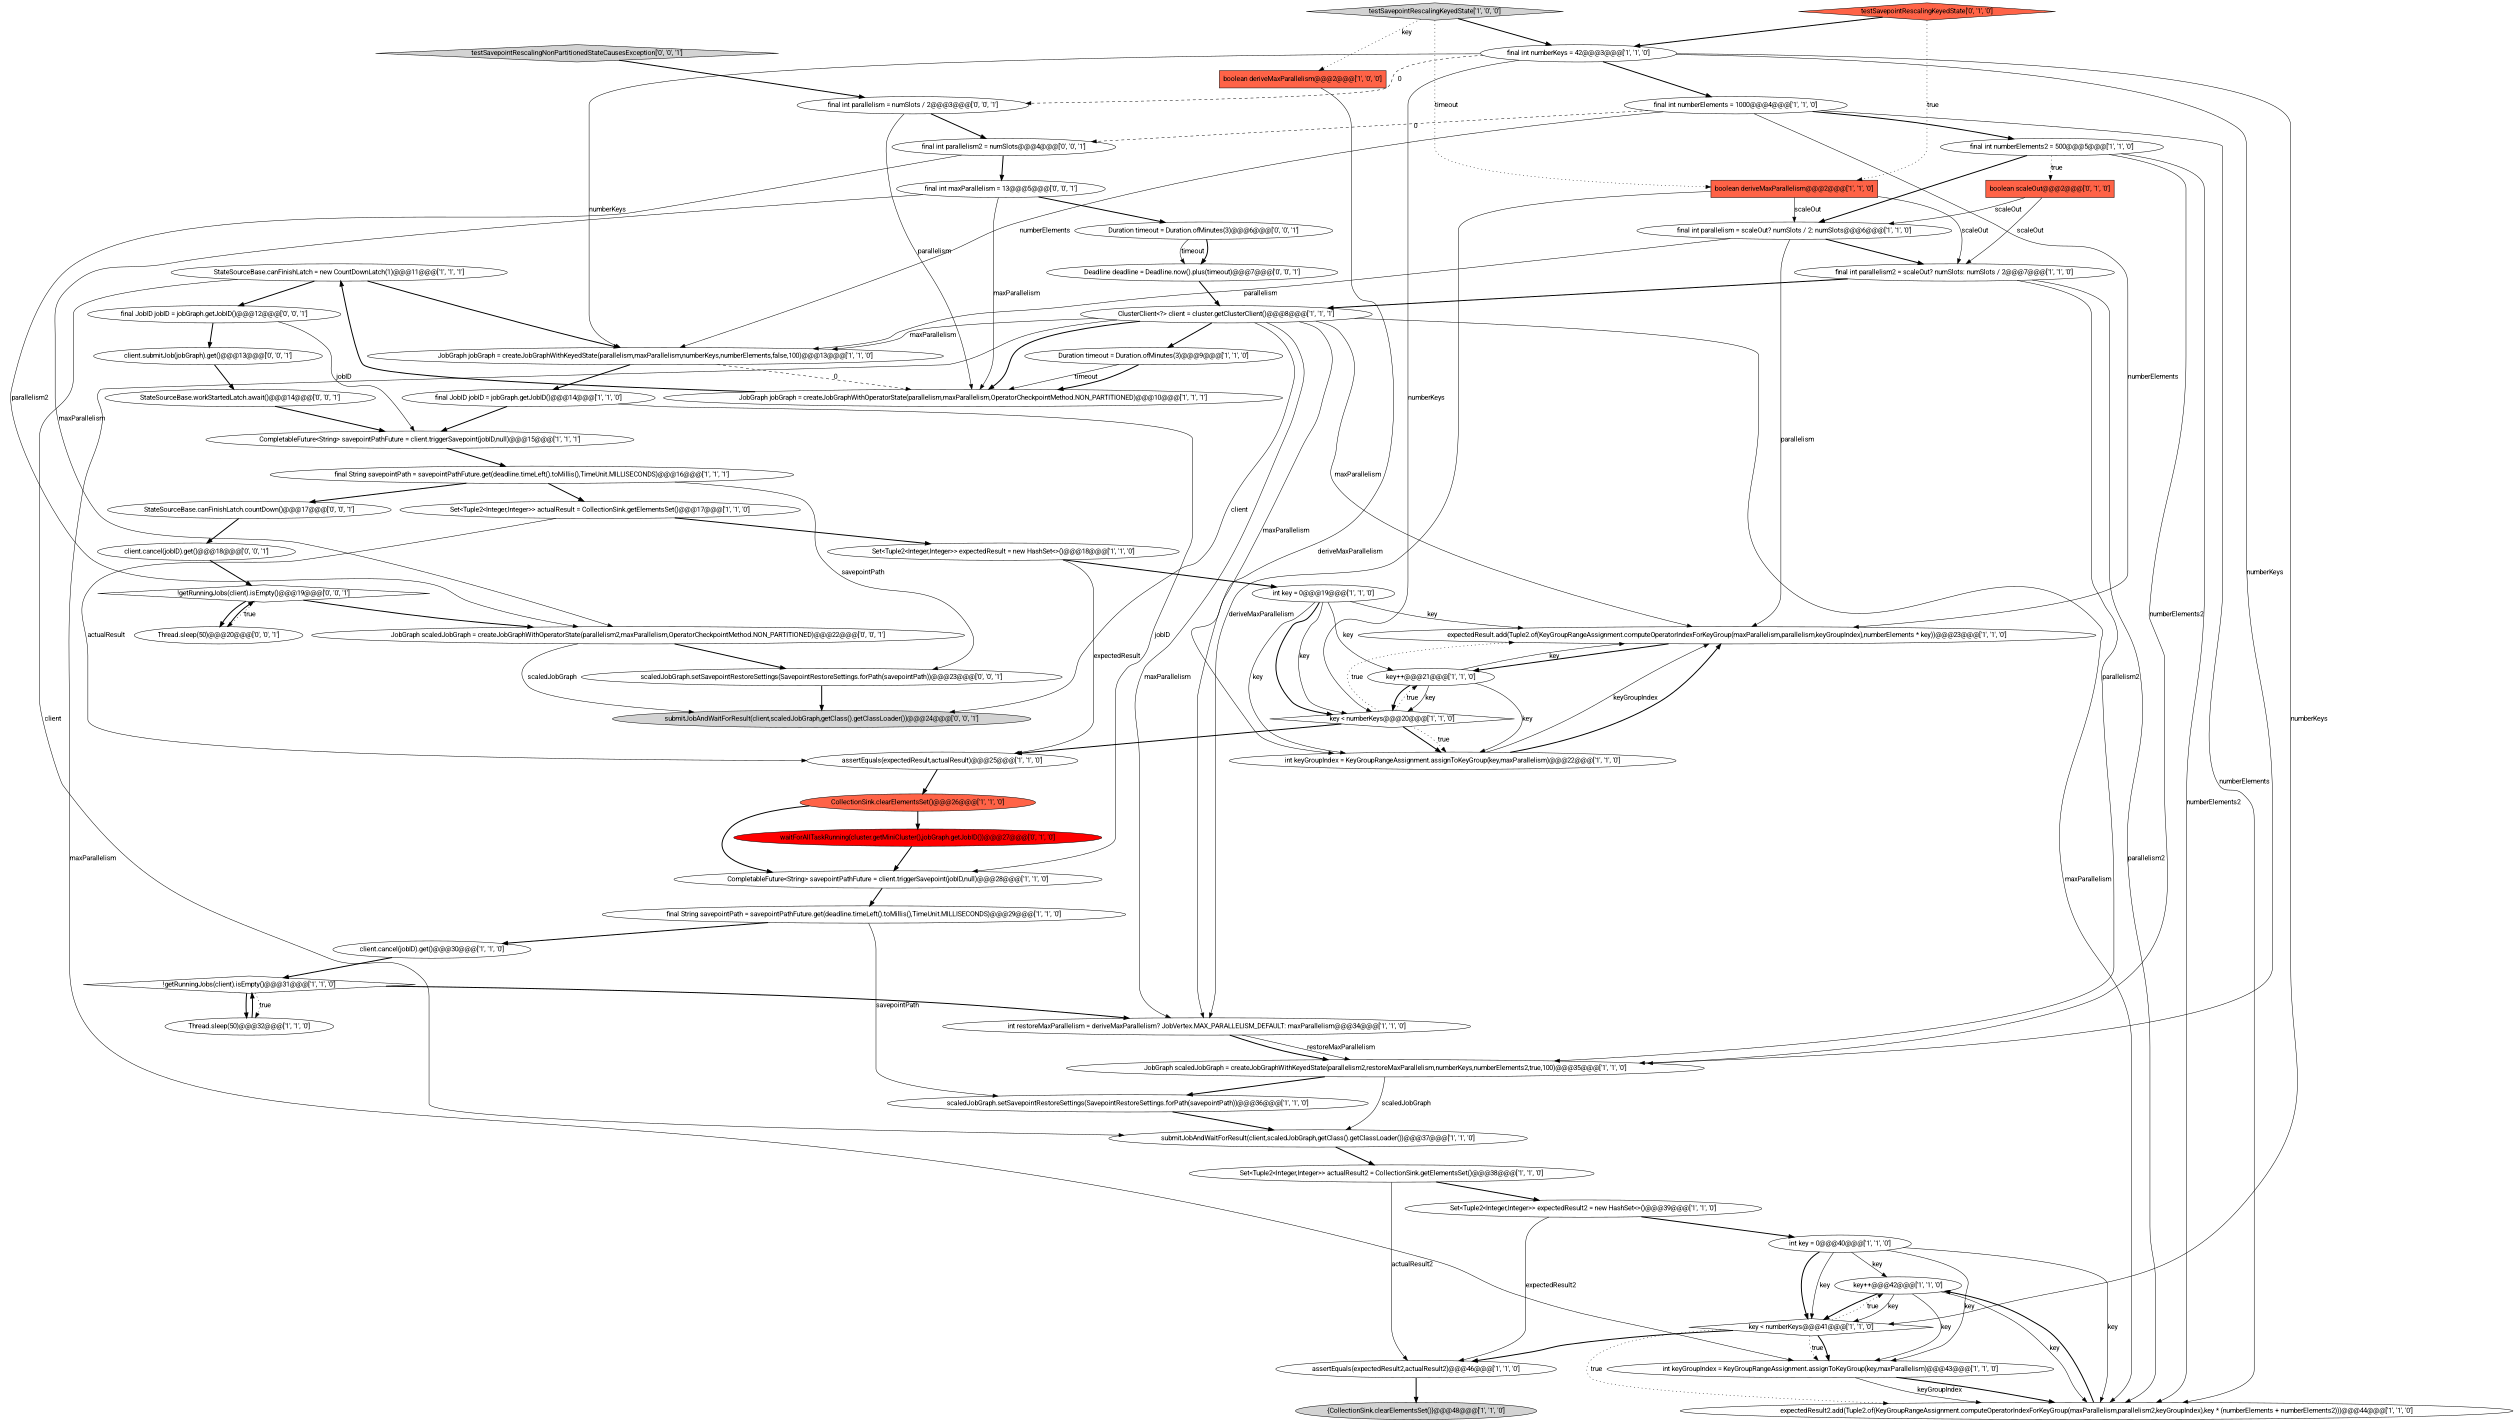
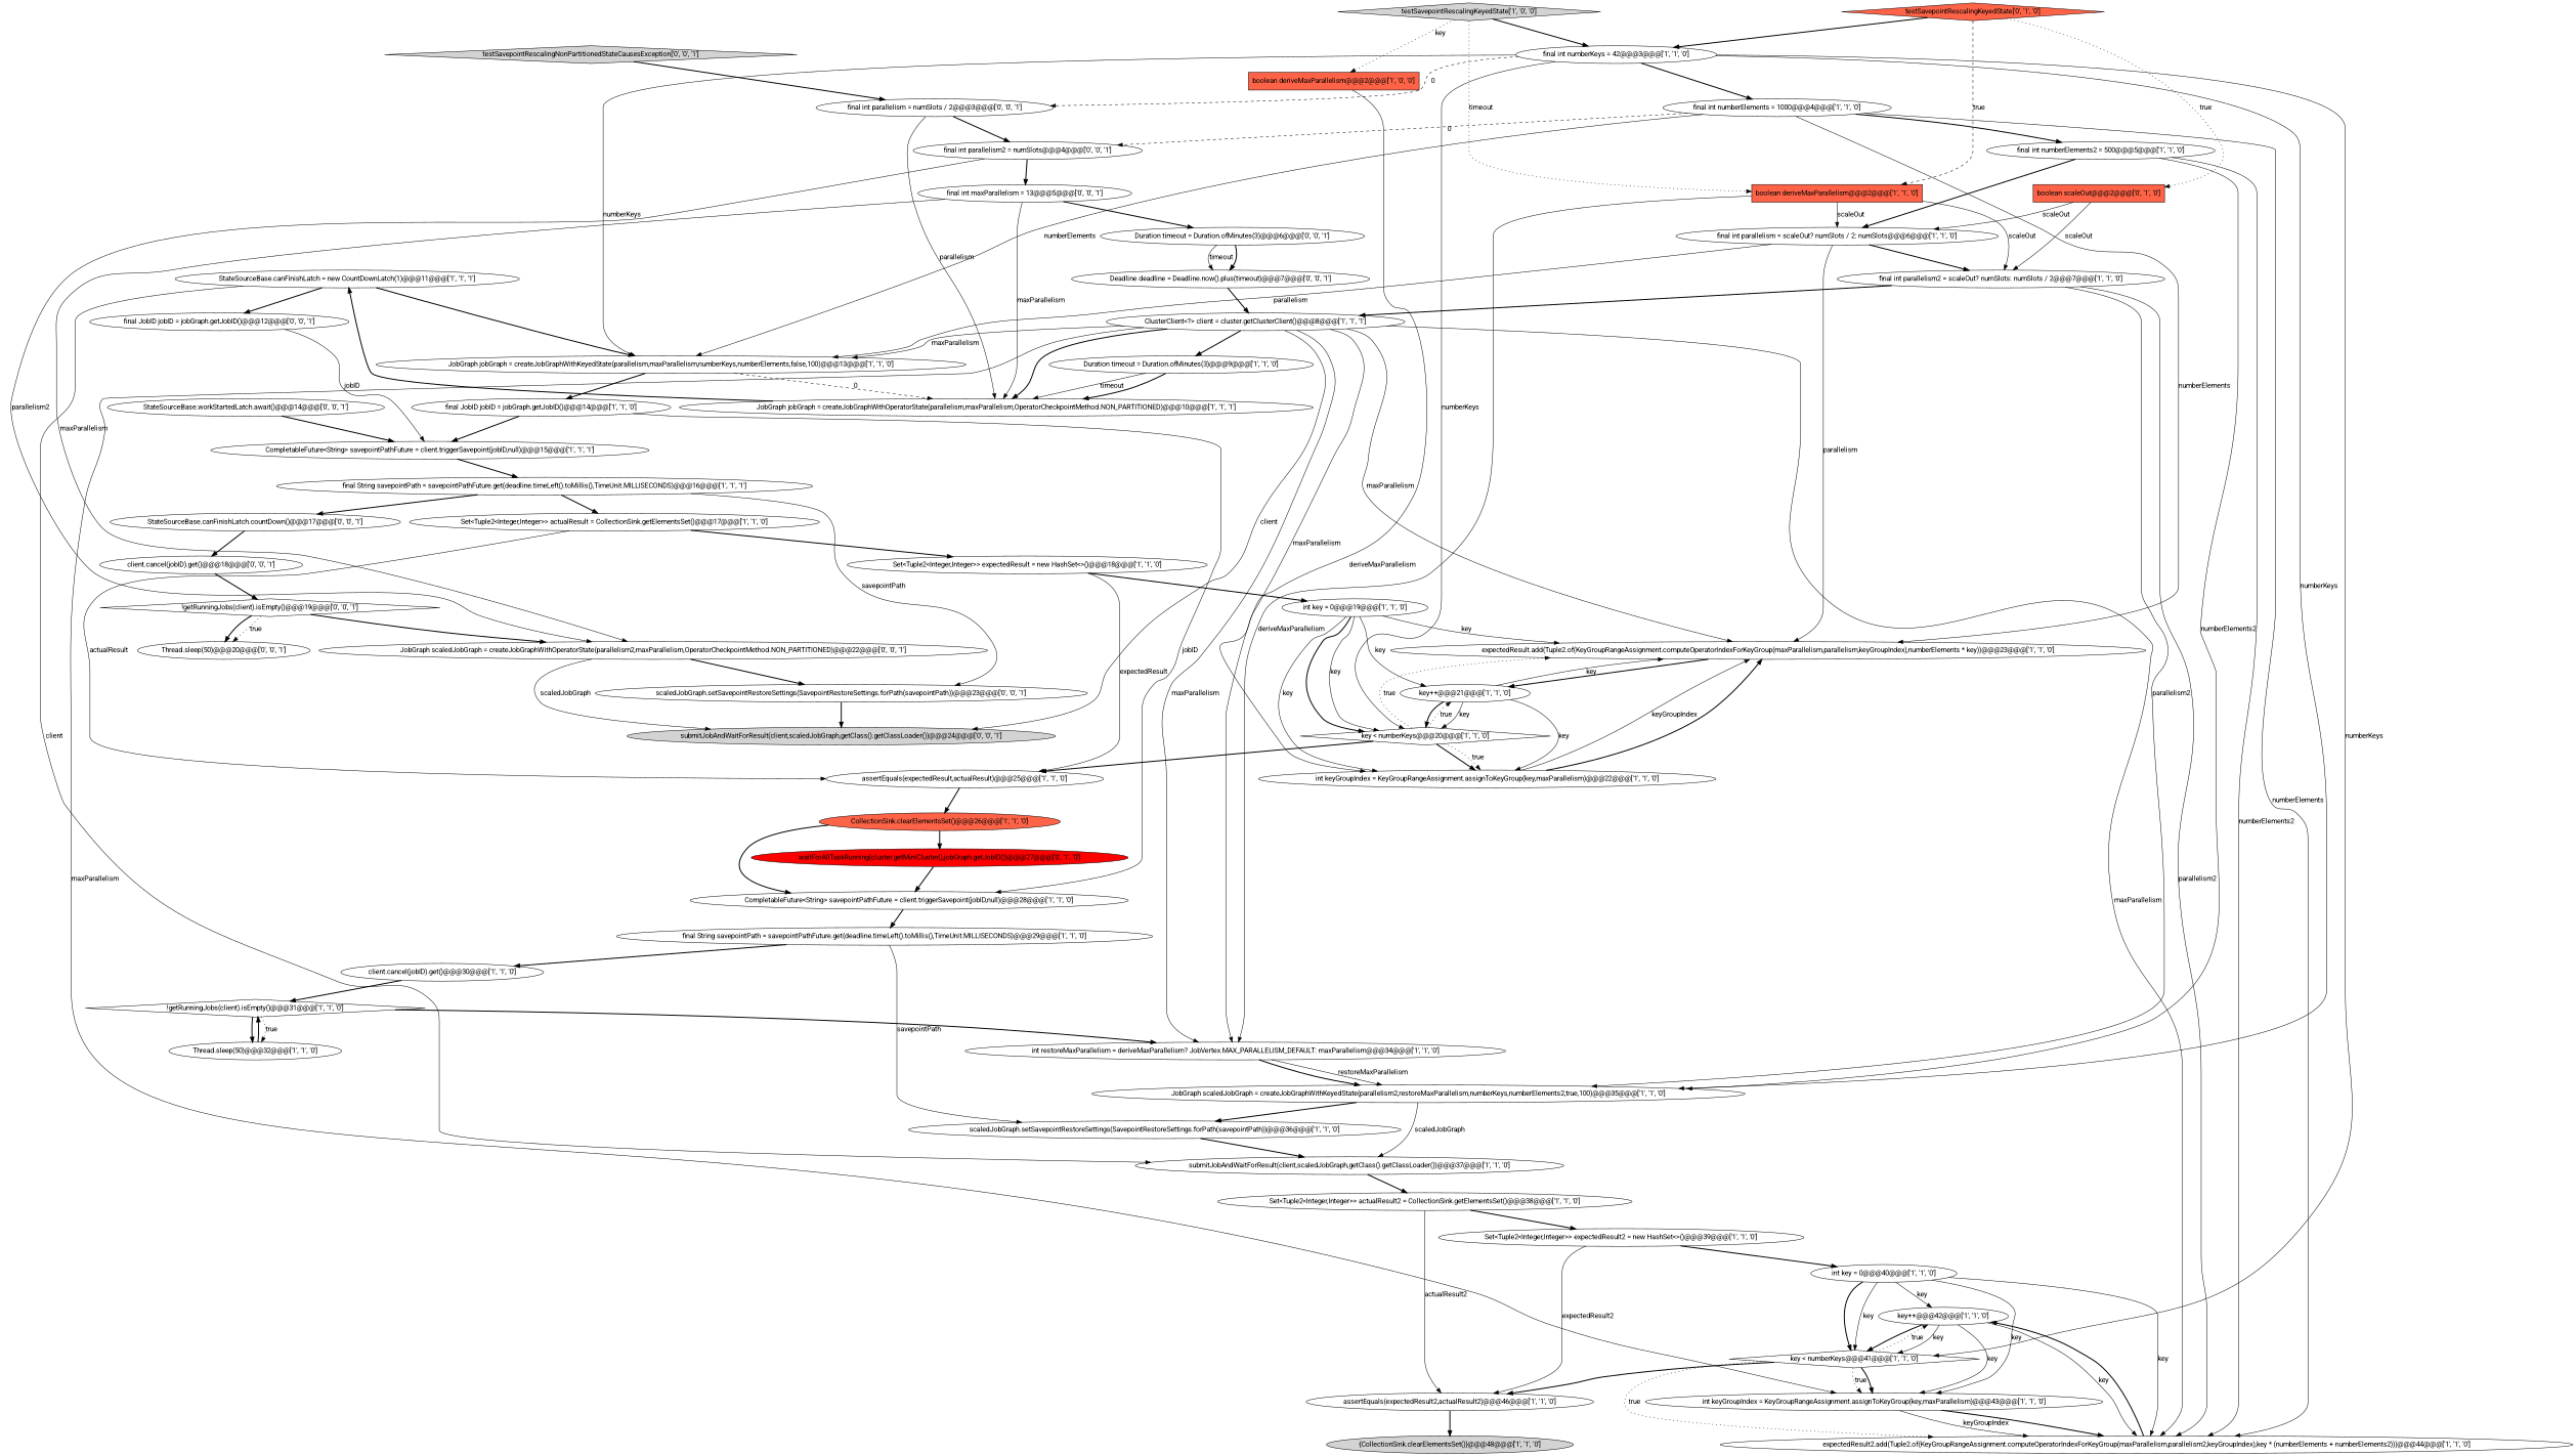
  digraph {
    fontname=Roboto
    node [fillcolor=white fontname=Roboto shape=ellipse style=filled]
    edge [fontname=Roboto style=bold]
    n1 [label="key++@@@42@@@['1', '1', '0']"]
    n2 [label="int keyGroupIndex = KeyGroupRangeAssignment.assignToKeyGroup(key,maxParallelism)@@@43@@@['1', '1', '0']"]
    n3 [label="expectedResult2.add(Tuple2.of(KeyGroupRangeAssignment.computeOperatorIndexForKeyGroup(maxParallelism,parallelism2,keyGroupIndex),key * (numberElements + numberElements2)))@@@44@@@['1', '1', '0']"]
    n4 [label="key < numberKeys@@@41@@@['1', '1', '0']" shape=diamond]
    n5 [label="assertEquals(expectedResult2,actualResult2)@@@46@@@['1', '1', '0']"]
    n6 [fillcolor=tomato label="CollectionSink.clearElementsSet()@@@26@@@['1', '1', '0']"]
    n7 [label="CompletableFuture<String> savepointPathFuture = client.triggerSavepoint(jobID,null)@@@28@@@['1', '1', '0']"]
    n8 [fillcolor=red label="waitForAllTaskRunning(cluster.getMiniCluster(),jobGraph.getJobID())@@@27@@@['0', '1', '0']"]
    n9 [label="final String savepointPath = savepointPathFuture.get(deadline.timeLeft().toMillis(),TimeUnit.MILLISECONDS)@@@29@@@['1', '1', '0']"]
    n10 [label="JobGraph jobGraph = createJobGraphWithOperatorState(parallelism,maxParallelism,OperatorCheckpointMethod.NON_PARTITIONED)@@@10@@@['1', '1', '1']"]
    n11 [label="StateSourceBase.canFinishLatch = new CountDownLatch(1)@@@11@@@['1', '1', '1']"]
    n12 [label="JobGraph jobGraph = createJobGraphWithKeyedState(parallelism,maxParallelism,numberKeys,numberElements,false,100)@@@13@@@['1', '1', '0']"]
    n13 [label="final JobID jobID = jobGraph.getJobID()@@@12@@@['0', '0', '1']"]
    n14 [label="submitJobAndWaitForResult(client,scaledJobGraph,getClass().getClassLoader())@@@37@@@['1', '1', '0']"]
    n15 [label="StateSourceBase.workStartedLatch.await()@@@14@@@['0', '0', '1']"]
    n16 [label="CompletableFuture<String> savepointPathFuture = client.triggerSavepoint(jobID,null)@@@15@@@['1', '1', '1']"]
    n17 [label="final String savepointPath = savepointPathFuture.get(deadline.timeLeft().toMillis(),TimeUnit.MILLISECONDS)@@@16@@@['1', '1', '1']"]
    n18 [fillcolor=tomato label="boolean deriveMaxParallelism@@@2@@@['1', '0', '0']" shape=box]
    n19 [label="int restoreMaxParallelism = deriveMaxParallelism? JobVertex.MAX_PARALLELISM_DEFAULT: maxParallelism@@@34@@@['1', '1', '0']"]
    n20 [label="JobGraph scaledJobGraph = createJobGraphWithKeyedState(parallelism2,restoreMaxParallelism,numberKeys,numberElements2,true,100)@@@35@@@['1', '1', '0']"]
    n21 [label="Set<Tuple2<Integer,Integer>> expectedResult2 = new HashSet<>()@@@39@@@['1', '1', '0']"]
    n22 [label="int key = 0@@@40@@@['1', '1', '0']"]
    n23 [fillcolor=lightgray label="{CollectionSink.clearElementsSet()}@@@48@@@['1', '1', '0']"]
    n24 [fillcolor=lightgray label="testSavepointRescalingNonPartitionedStateCausesException['0', '0', '1']" shape=diamond]
    n25 [label="final int parallelism = numSlots / 2@@@3@@@['0', '0', '1']"]
    n26 [label="final int parallelism2 = numSlots@@@4@@@['0', '0', '1']"]
    n27 [label="final int maxParallelism = 13@@@5@@@['0', '0', '1']"]
    n28 [label="JobGraph scaledJobGraph = createJobGraphWithOperatorState(parallelism2,maxParallelism,OperatorCheckpointMethod.NON_PARTITIONED)@@@22@@@['0', '0', '1']"]
    n29 [label="Duration timeout = Duration.ofMinutes(3)@@@6@@@['0', '0', '1']"]
    n30 [fillcolor=lightgray label="submitJobAndWaitForResult(client,scaledJobGraph,getClass().getClassLoader())@@@24@@@['0', '0', '1']"]
    n31 [label="scaledJobGraph.setSavepointRestoreSettings(SavepointRestoreSettings.forPath(savepointPath))@@@23@@@['0', '0', '1']"]
    n32 [label="Deadline deadline = Deadline.now().plus(timeout)@@@7@@@['0', '0', '1']"]
-   n33 [label="client.submitJob(jobGraph).get()@@@13@@@['0', '0', '1']"]
    n34 [label="expectedResult.add(Tuple2.of(KeyGroupRangeAssignment.computeOperatorIndexForKeyGroup(maxParallelism,parallelism,keyGroupIndex),numberElements * key))@@@23@@@['1', '1', '0']"]
    n35 [label="key++@@@21@@@['1', '1', '0']"]
    n36 [label="int keyGroupIndex = KeyGroupRangeAssignment.assignToKeyGroup(key,maxParallelism)@@@22@@@['1', '1', '0']"]
    n37 [label="key < numberKeys@@@20@@@['1', '1', '0']" shape=diamond]
    n38 [label="scaledJobGraph.setSavepointRestoreSettings(SavepointRestoreSettings.forPath(savepointPath))@@@36@@@['1', '1', '0']"]
    n39 [label="Set<Tuple2<Integer,Integer>> expectedResult = new HashSet<>()@@@18@@@['1', '1', '0']"]
    n40 [label="assertEquals(expectedResult,actualResult)@@@25@@@['1', '1', '0']"]
    n41 [label="int key = 0@@@19@@@['1', '1', '0']"]
    n42 [label="final int numberElements = 1000@@@4@@@['1', '1', '0']"]
    n43 [label="final int numberElements2 = 500@@@5@@@['1', '1', '0']"]
    n44 [label="final JobID jobID = jobGraph.getJobID()@@@14@@@['1', '1', '0']"]
    n45 [label="final int parallelism = scaleOut? numSlots / 2: numSlots@@@6@@@['1', '1', '0']"]
    n46 [label="final int parallelism2 = scaleOut? numSlots: numSlots / 2@@@7@@@['1', '1', '0']"]
    n47 [label="ClusterClient<?> client = cluster.getClusterClient()@@@8@@@['1', '1', '1']"]
    n48 [label="Duration timeout = Duration.ofMinutes(3)@@@9@@@['1', '1', '0']"]
    n49 [label="Set<Tuple2<Integer,Integer>> actualResult = CollectionSink.getElementsSet()@@@17@@@['1', '1', '0']"]
    n50 [label="Set<Tuple2<Integer,Integer>> actualResult2 = CollectionSink.getElementsSet()@@@38@@@['1', '1', '0']"]
    n51 [label="client.cancel(jobID).get()@@@30@@@['1', '1', '0']"]
    n52 [label="client.cancel(jobID).get()@@@18@@@['0', '0', '1']"]
    n53 [label="!getRunningJobs(client).isEmpty()@@@19@@@['0', '0', '1']" shape=diamond]
    n54 [label="Thread.sleep(50)@@@20@@@['0', '0', '1']"]
    n55 [fillcolor=lightgray label="testSavepointRescalingKeyedState['1', '0', '0']" shape=diamond]
    n56 [fillcolor=tomato label="boolean deriveMaxParallelism@@@2@@@['1', '1', '0']" shape=box]
    n57 [label="final int numberKeys = 42@@@3@@@['1', '1', '0']"]
    n58 [label="!getRunningJobs(client).isEmpty()@@@31@@@['1', '1', '0']" shape=diamond]
    n59 [label="StateSourceBase.canFinishLatch.countDown()@@@17@@@['0', '0', '1']"]
    n60 [label="Thread.sleep(50)@@@32@@@['1', '1', '0']"]
    n61 [fillcolor=tomato label="testSavepointRescalingKeyedState['0', '1', '0']" shape=diamond]
    n62 [fillcolor=tomato label="boolean scaleOut@@@2@@@['0', '1', '0']" shape=box]
    n1 -> n2 [label=key style=solid]
    n1 -> n3 [label=key style=solid]
    n1 -> n4 [label=key style=solid]
    n1 -> n4
    n2 -> n3 [label=keyGroupIndex style=solid]
    n2 -> n3
    n3 -> n1
    n4 -> n1 [label=true style=dotted]
    n4 -> n2 [label=true style=dotted]
    n4 -> n2
    n4 -> n3 [label=true style=dotted]
    n4 -> n5
    n5 -> n23
    n6 -> n7
    n6 -> n8
    n7 -> n9
    n8 -> n7
    n9 -> n38 [label=savepointPath style=solid]
    n9 -> n51
    n10 -> n11
    n11 -> n12
    n11 -> n13
    n11 -> n14 [label=client style=solid]
    n12 -> n10 [label=0 style=dashed]
    n12 -> n44
    n13 -> n16 [label=jobID style=solid]
-   n13 -> n33
    n14 -> n50
    n15 -> n16
    n16 -> n17
    n17 -> n31 [label=savepointPath style=solid]
    n17 -> n49
    n17 -> n59
    n18 -> n19 [label=deriveMaxParallelism style=solid]
    n19 -> n20 [label=restoreMaxParallelism style=solid]
    n19 -> n20
    n20 -> n14 [label=scaledJobGraph style=solid]
    n20 -> n38
    n21 -> n5 [label=expectedResult2 style=solid]
    n21 -> n22
    n22 -> n1 [label=key style=solid]
    n22 -> n2 [label=key style=solid]
    n22 -> n3 [label=key style=solid]
    n22 -> n4
    n22 -> n4 [label=key style=solid]
    n24 -> n25
    n25 -> n10 [label=parallelism style=solid]
    n25 -> n26
    n26 -> n27
    n26 -> n28 [label=parallelism2 style=solid]
    n27 -> n10 [label=maxParallelism style=solid]
    n27 -> n28 [label=maxParallelism style=solid]
    n27 -> n29
    n28 -> n30 [label=scaledJobGraph style=solid]
    n28 -> n31
    n29 -> n32
    n29 -> n32 [label=timeout style=solid]
    n31 -> n30
    n32 -> n47
-   n33 -> n15
    n34 -> n35
    n35 -> n34 [label=key style=solid]
    n35 -> n36 [label=key style=solid]
    n35 -> n37 [label=key style=solid]
    n35 -> n37
    n36 -> n34 [label=keyGroupIndex style=solid]
    n36 -> n34
    n37 -> n34 [label=true style=dotted]
    n37 -> n35 [label=true style=dotted]
    n37 -> n36
    n37 -> n36 [label=true style=dotted]
    n37 -> n40
    n38 -> n14
    n39 -> n40 [label=expectedResult style=solid]
    n39 -> n41
    n40 -> n6
    n41 -> n34 [label=key style=solid]
    n41 -> n35 [label=key style=solid]
    n41 -> n36 [label=key style=solid]
    n41 -> n37
    n41 -> n37 [label=key style=solid]
    n42 -> n3 [label=numberElements style=solid]
    n42 -> n12 [label=numberElements style=solid]
    n42 -> n26 [label=0 style=dashed]
    n42 -> n34 [label=numberElements style=solid]
    n42 -> n43
    n43 -> n3 [label=numberElements2 style=solid]
    n43 -> n20 [label=numberElements2 style=solid]
    n43 -> n45
    n44 -> n7 [label=jobID style=solid]
    n44 -> n16
    n45 -> n12 [label=parallelism style=solid]
    n45 -> n34 [label=parallelism style=solid]
    n45 -> n46
    n46 -> n3 [label=parallelism2 style=solid]
    n46 -> n20 [label=parallelism2 style=solid]
    n46 -> n47
    n47 -> n2 [label=maxParallelism style=solid]
    n47 -> n3 [label=maxParallelism style=solid]
    n47 -> n10
    n47 -> n12 [label=maxParallelism style=solid]
    n47 -> n19 [label=maxParallelism style=solid]
    n47 -> n30 [label=client style=solid]
    n47 -> n34 [label=maxParallelism style=solid]
    n47 -> n36 [label=maxParallelism style=solid]
    n47 -> n48
    n48 -> n10 [label=timeout style=solid]
    n48 -> n10
    n49 -> n39
    n49 -> n40 [label=actualResult style=solid]
    n50 -> n5 [label=actualResult2 style=solid]
    n50 -> n21
    n51 -> n58
    n52 -> n53
    n53 -> n28
    n53 -> n54 [label=true style=dotted]
    n53 -> n54
-   n54 -> n53
    n55 -> n18 [label=key style=dotted]
    n55 -> n56 [label=timeout style=dotted]
    n55 -> n57
    n56 -> n19 [label=deriveMaxParallelism style=solid]
    n56 -> n45 [label=scaleOut style=solid]
    n56 -> n46 [label=scaleOut style=solid]
    n57 -> n4 [label=numberKeys style=solid]
    n57 -> n12 [label=numberKeys style=solid]
    n57 -> n20 [label=numberKeys style=solid]
    n57 -> n25 [label=0 style=dashed]
    n57 -> n37 [label=numberKeys style=solid]
    n57 -> n42
    n58 -> n19
    n58 -> n60 [label=true style=dotted]
    n58 -> n60
    n59 -> n52
    n60 -> n58
-   n61 -> n56 [label=true style=dotted]
+   n61 -> n56 [label=true style=dashed]
    n61 -> n57
-   n43 -> n62 [label=true style=dotted]
+   n61 -> n62 [label=true style=dotted]
    n62 -> n45 [label=scaleOut style=solid]
    n62 -> n46 [label=scaleOut style=solid]
  }
